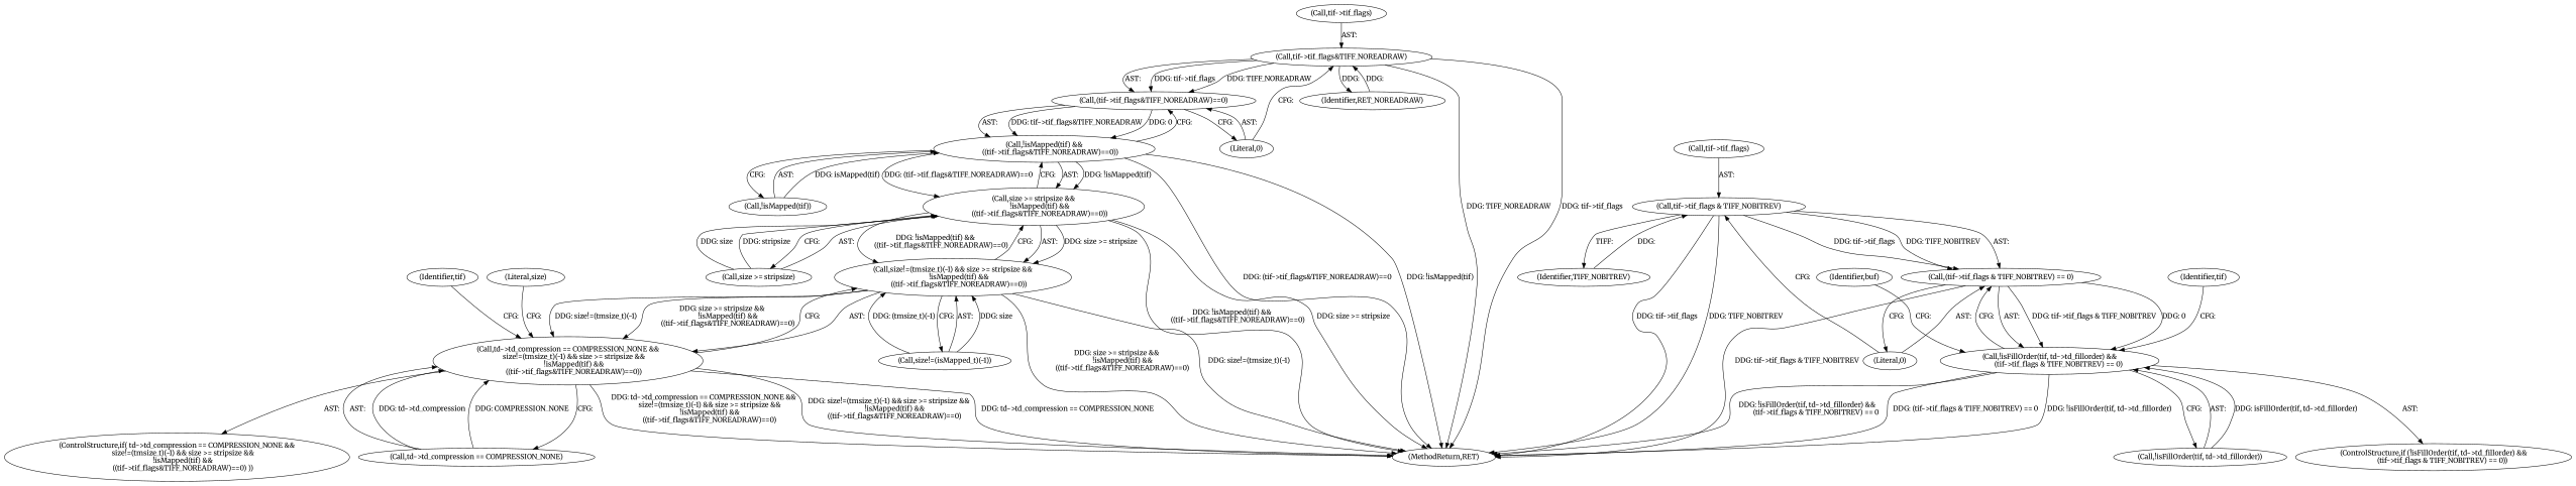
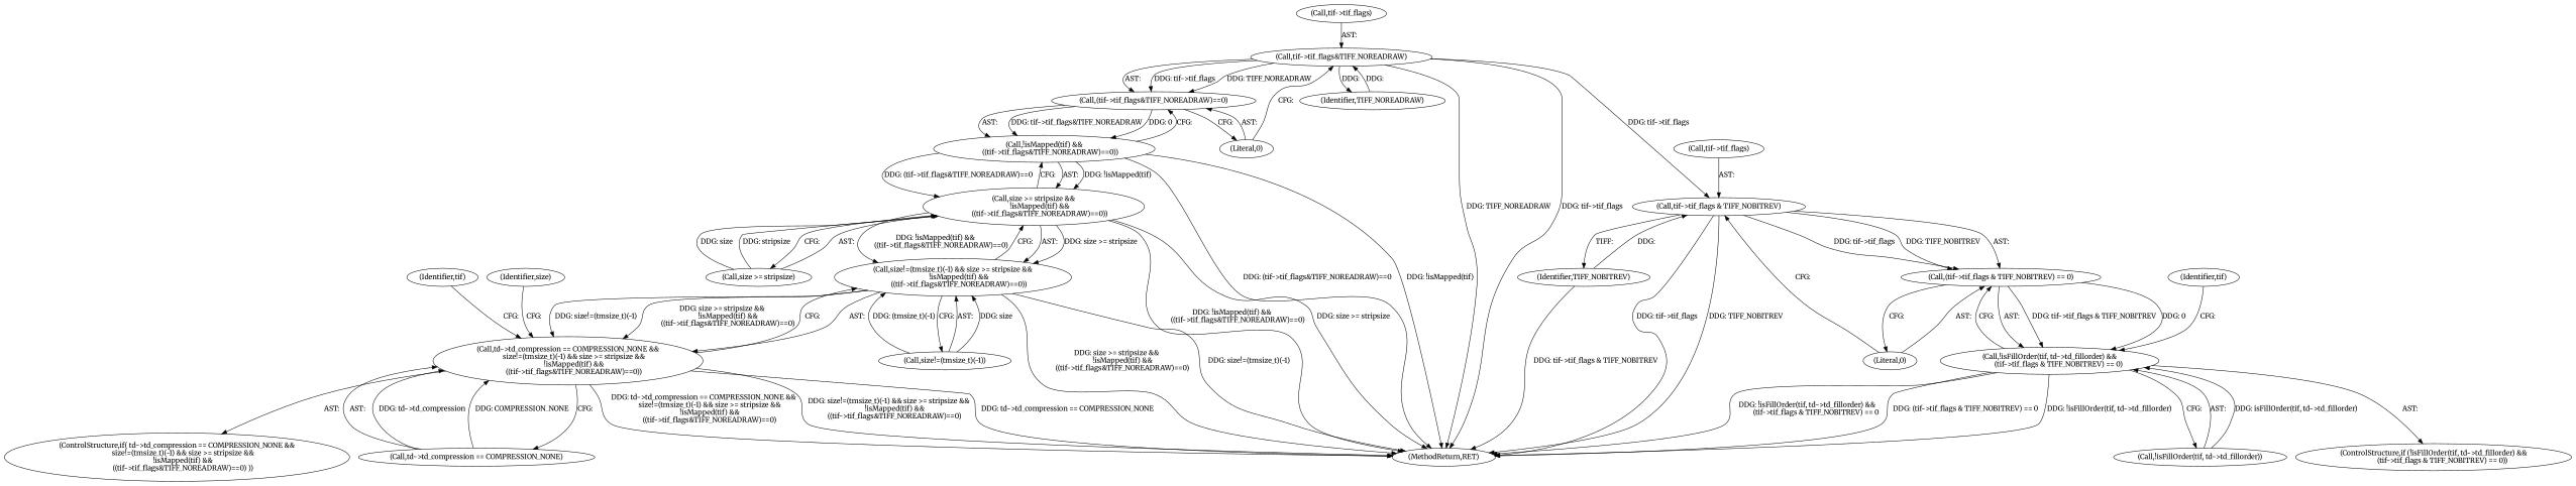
  digraph {
    fontname=Merriweather
    node [fontname=Merriweather]
    edge [fontname=Merriweather]
    n1 [label="(Call,tif->tif_flags&TIFF_NOREADRAW)"]
    n2 [label="(Call,(tif->tif_flags&TIFF_NOREADRAW)==0)"]
    n3 [label="(Call,tif->tif_flags & TIFF_NOBITREV)"]
-   n4 [label="(Identifier,RET_NOREADRAW)"]
+   n4 [label="(Identifier,TIFF_NOREADRAW)"]
    n5 [label="(MethodReturn,RET)"]
    n6 [label="(Call,!isMapped(tif) &&\n        ((tif->tif_flags&TIFF_NOREADRAW)==0))"]
    n7 [label="(Literal,0)"]
    n8 [label="(Call,(tif->tif_flags & TIFF_NOBITREV) == 0)"]
    n9 [label="(Identifier,TIFF_NOBITREV)"]
    n10 [label="(Call,size >= stripsize &&\n        !isMapped(tif) &&\n        ((tif->tif_flags&TIFF_NOREADRAW)==0))"]
-   n11 [label="(Call,!isMapped(tif))"]
    n12 [label="(Call,size!=(tmsize_t)(-1) && size >= stripsize &&\n        !isMapped(tif) &&\n        ((tif->tif_flags&TIFF_NOREADRAW)==0))"]
    n13 [label="(Call,size >= stripsize)"]
    n14 [label="(Call,td->td_compression == COMPRESSION_NONE &&\n        size!=(tmsize_t)(-1) && size >= stripsize &&\n        !isMapped(tif) &&\n        ((tif->tif_flags&TIFF_NOREADRAW)==0))"]
-   n15 [label="(Call,size!=(isMapped_t)(-1))"]
+   n15 [label="(Call,size!=(tmsize_t)(-1))"]
    n16 [label="(ControlStructure,if( td->td_compression == COMPRESSION_NONE &&\n        size!=(tmsize_t)(-1) && size >= stripsize &&\n        !isMapped(tif) &&\n        ((tif->tif_flags&TIFF_NOREADRAW)==0) ))"]
    n17 [label="(Call,td->td_compression == COMPRESSION_NONE)"]
    n18 [label="(Call,!isFillOrder(tif, td->td_fillorder) &&\n            (tif->tif_flags & TIFF_NOBITREV) == 0)"]
    n19 [label="(Literal,0)"]
    n20 [label="(Call,!isFillOrder(tif, td->td_fillorder))"]
    n21 [label="(ControlStructure,if (!isFillOrder(tif, td->td_fillorder) &&\n            (tif->tif_flags & TIFF_NOBITREV) == 0))"]
    n22 [label="(Identifier,tif)"]
    n23 [label="(Call,tif->tif_flags)"]
-   n24 [label="(Identifier,buf)"]
    n25 [label="(Call,tif->tif_flags)"]
    n26 [label="(Identifier,tif)"]
-   n27 [label="(Literal,size)"]
+   n27 [label="(Identifier,size)"]
    n1 -> n2 [label="AST: "]
    n1 -> n2 [label="DDG: tif->tif_flags"]
    n1 -> n2 [label="DDG: TIFF_NOREADRAW"]
+   n1 -> n3 [label="DDG: tif->tif_flags"]
    n1 -> n4 [label="DDG: "]
    n1 -> n5 [label="DDG: TIFF_NOREADRAW"]
    n1 -> n5 [label="DDG: tif->tif_flags"]
    n2 -> n6 [label="AST: "]
    n2 -> n6 [label="DDG: tif->tif_flags&TIFF_NOREADRAW"]
    n2 -> n6 [label="DDG: 0"]
    n2 -> n7 [label="CFG: "]
    n3 -> n5 [label="DDG: tif->tif_flags"]
    n3 -> n5 [label="DDG: TIFF_NOBITREV"]
    n3 -> n8 [label="AST: "]
    n3 -> n8 [label="DDG: tif->tif_flags"]
    n3 -> n8 [label="DDG: TIFF_NOBITREV"]
    n3 -> n9 [label="TIFF: "]
    n4 -> n1 [label="DDG: "]
    n6 -> n2 [label="CFG: "]
    n6 -> n5 [label="DDG: (tif->tif_flags&TIFF_NOREADRAW)==0"]
    n6 -> n5 [label="DDG: !isMapped(tif)"]
    n6 -> n10 [label="AST: "]
    n6 -> n10 [label="DDG: !isMapped(tif)"]
    n6 -> n10 [label="DDG: (tif->tif_flags&TIFF_NOREADRAW)==0"]
-   n6 -> n11 [label="CFG: "]
    n7 -> n1 [label="CFG: "]
    n7 -> n2 [label="AST: "]
-   n8 -> n5 [label="DDG: tif->tif_flags & TIFF_NOBITREV"]
+   n9 -> n5 [label="DDG: tif->tif_flags & TIFF_NOBITREV"]
    n8 -> n18 [label="AST: "]
    n8 -> n18 [label="DDG: tif->tif_flags & TIFF_NOBITREV"]
    n8 -> n18 [label="DDG: 0"]
    n8 -> n19 [label="CFG: "]
    n9 -> n3 [label="DDG: "]
    n10 -> n5 [label="DDG: !isMapped(tif) &&\n        ((tif->tif_flags&TIFF_NOREADRAW)==0)"]
    n10 -> n5 [label="DDG: size >= stripsize"]
    n10 -> n6 [label="CFG: "]
    n10 -> n12 [label="AST: "]
    n10 -> n12 [label="DDG: size >= stripsize"]
    n10 -> n12 [label="DDG: !isMapped(tif) &&\n        ((tif->tif_flags&TIFF_NOREADRAW)==0)"]
    n10 -> n13 [label="CFG: "]
-   n11 -> n6 [label="AST: "]
-   n11 -> n6 [label="DDG: isMapped(tif)"]
    n12 -> n5 [label="DDG: size >= stripsize &&\n        !isMapped(tif) &&\n        ((tif->tif_flags&TIFF_NOREADRAW)==0)"]
    n12 -> n5 [label="DDG: size!=(tmsize_t)(-1)"]
    n12 -> n10 [label="CFG: "]
    n12 -> n14 [label="AST: "]
    n12 -> n14 [label="DDG: size!=(tmsize_t)(-1)"]
    n12 -> n14 [label="DDG: size >= stripsize &&\n        !isMapped(tif) &&\n        ((tif->tif_flags&TIFF_NOREADRAW)==0)"]
    n12 -> n15 [label="CFG: "]
    n13 -> n10 [label="AST: "]
    n13 -> n10 [label="DDG: size"]
    n13 -> n10 [label="DDG: stripsize"]
    n14 -> n5 [label="DDG: td->td_compression == COMPRESSION_NONE &&\n        size!=(tmsize_t)(-1) && size >= stripsize &&\n        !isMapped(tif) &&\n        ((tif->tif_flags&TIFF_NOREADRAW)==0)"]
    n14 -> n5 [label="DDG: size!=(tmsize_t)(-1) && size >= stripsize &&\n        !isMapped(tif) &&\n        ((tif->tif_flags&TIFF_NOREADRAW)==0)"]
    n14 -> n5 [label="DDG: td->td_compression == COMPRESSION_NONE"]
    n14 -> n12 [label="CFG: "]
    n14 -> n16 [label="AST: "]
    n14 -> n17 [label="CFG: "]
    n15 -> n12 [label="AST: "]
    n15 -> n12 [label="DDG: size"]
    n15 -> n12 [label="DDG: (tmsize_t)(-1)"]
    n17 -> n14 [label="AST: "]
    n17 -> n14 [label="DDG: td->td_compression"]
    n17 -> n14 [label="DDG: COMPRESSION_NONE"]
    n18 -> n5 [label="DDG: (tif->tif_flags & TIFF_NOBITREV) == 0"]
    n18 -> n5 [label="DDG: !isFillOrder(tif, td->td_fillorder)"]
    n18 -> n5 [label="DDG: !isFillOrder(tif, td->td_fillorder) &&\n            (tif->tif_flags & TIFF_NOBITREV) == 0"]
    n18 -> n8 [label="CFG: "]
    n18 -> n20 [label="CFG: "]
    n18 -> n21 [label="AST: "]
    n19 -> n3 [label="CFG: "]
    n19 -> n8 [label="AST: "]
    n20 -> n18 [label="AST: "]
    n20 -> n18 [label="DDG: isFillOrder(tif, td->td_fillorder)"]
    n22 -> n18 [label="CFG: "]
    n23 -> n3 [label="AST: "]
-   n24 -> n18 [label="CFG: "]
    n25 -> n1 [label="AST: "]
    n26 -> n14 [label="CFG: "]
    n27 -> n14 [label="CFG: "]
  }
